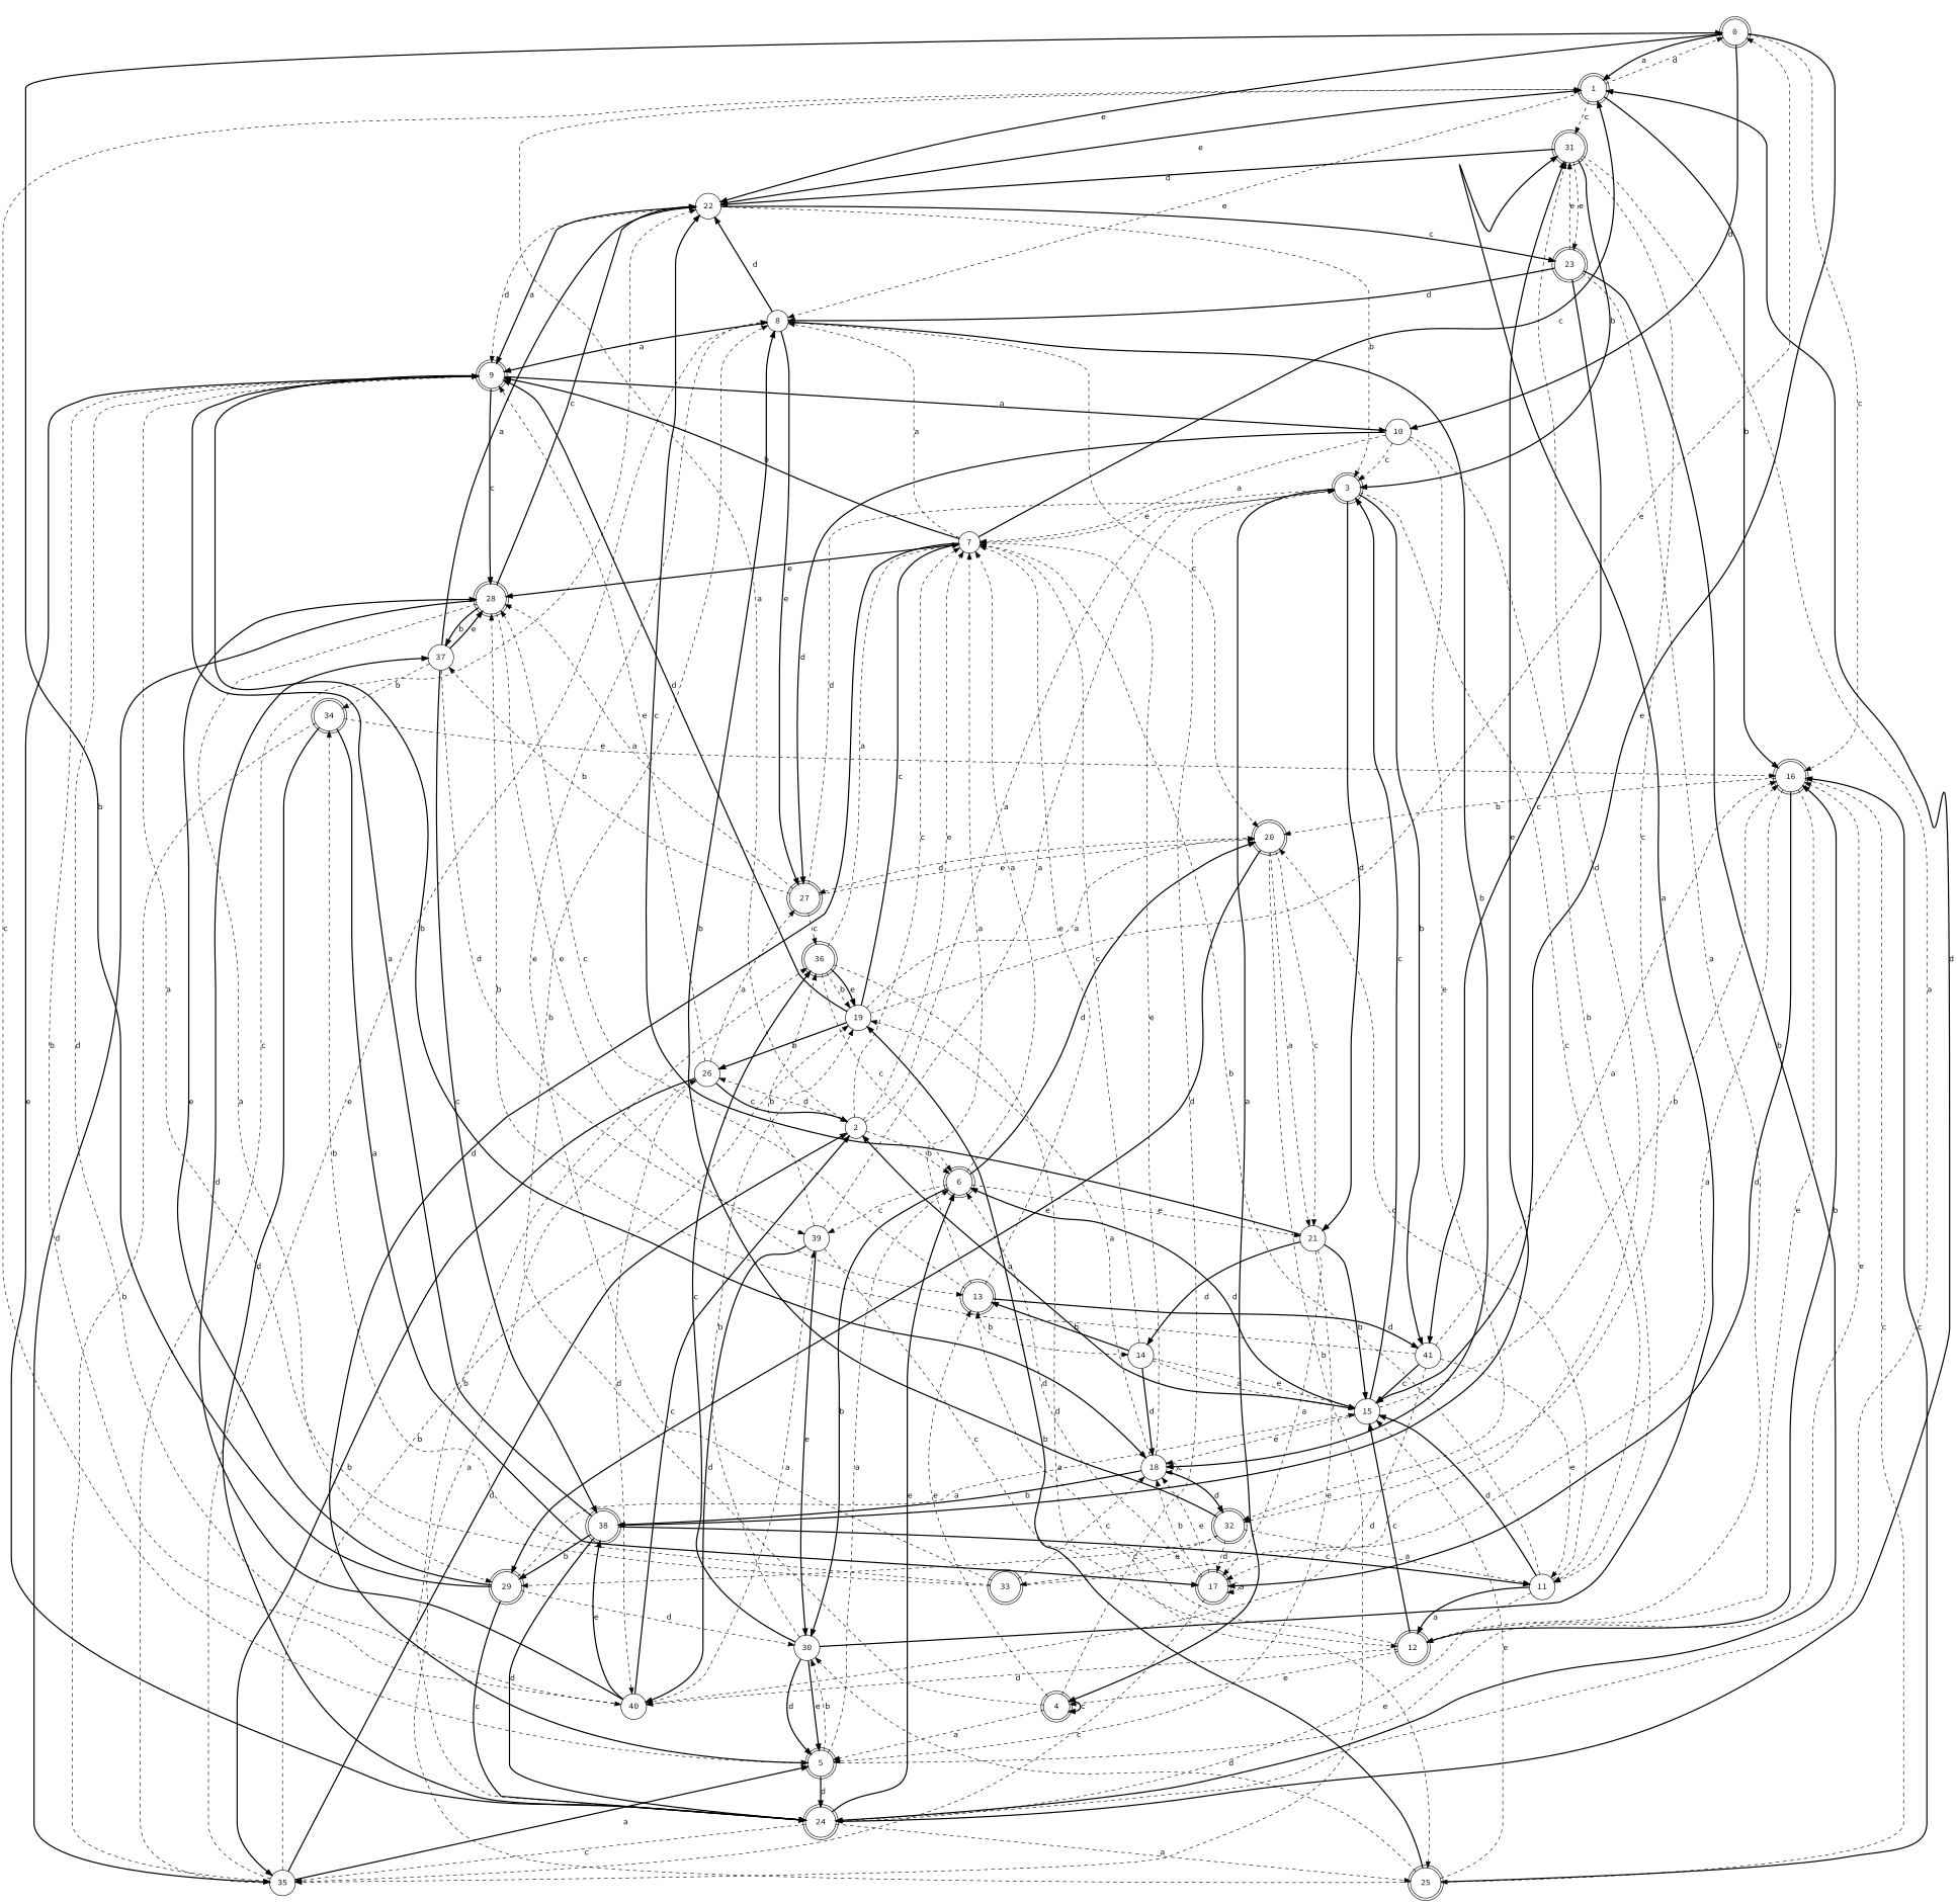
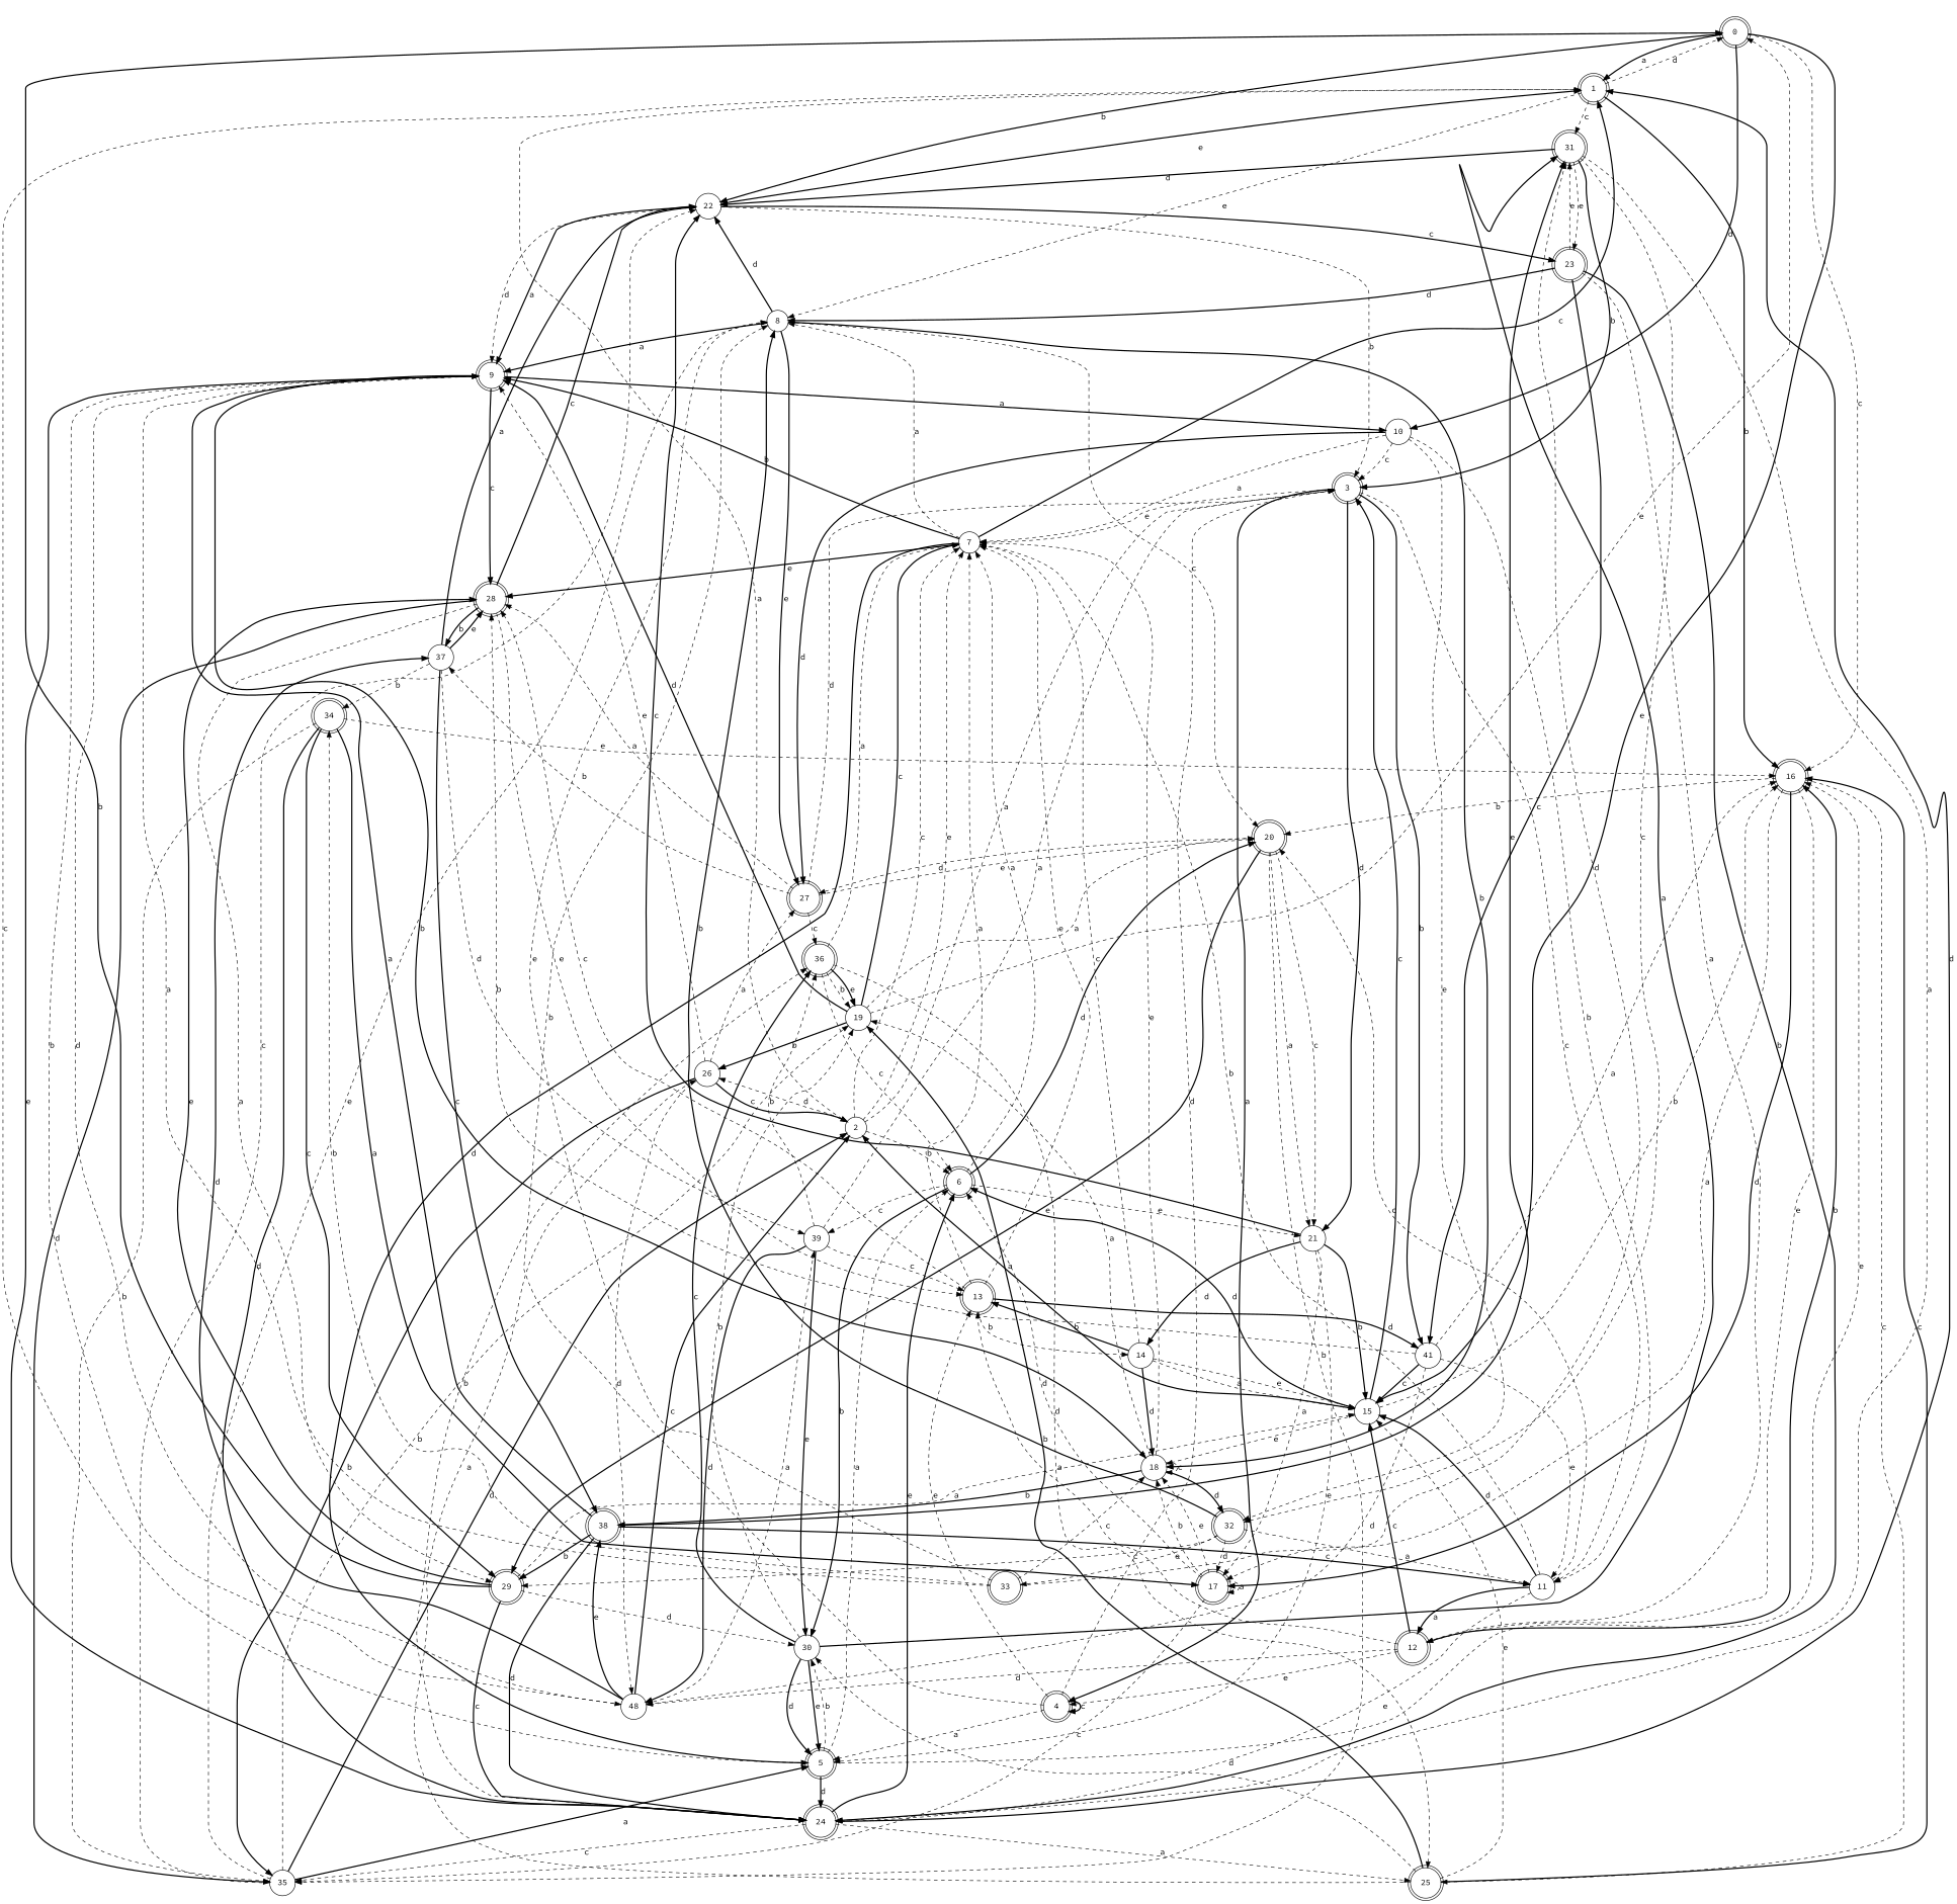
  digraph {
    fontname="Source Code Pro"
    rankdir=TB
    node [color=black fillcolor=white fontname="Source Code Pro" shape=doublecircle style="rounded,filled"]
    edge [fontname="Source Code Pro" style=dashed]
    n1 [label=0]
    n2 [label=1]
    n3 [label=10 shape=circle style=filled]
    n4 [label=15 shape=circle style=filled]
    n5 [label=16]
    n6 [label=22 shape=circle style=filled]
    n7 [label=2 shape=circle style=filled]
    n8 [label=8 shape=circle style=filled]
    n9 [label=31]
    n10 [label=3]
    n11 [label=7 shape=circle style=filled]
    n12 [label=11 shape=circle style=filled]
    n13 [label=27]
    n14 [label=32]
    n15 [label=6]
    n16 [label=18 shape=circle style=filled]
    n17 [label=20]
    n18 [label=12]
    n19 [label=17]
    n20 [label=25]
    n21 [label=9]
    n22 [label=23]
    n23 [label=26 shape=circle style=filled]
    n24 [label=24]
    n25 [label=4]
    n26 [label=21 shape=circle style=filled]
    n27 [label=41 shape=circle style=filled]
    n28 [label=30 shape=circle style=filled]
    n29 [label=39 shape=circle style=filled]
    n30 [label=5]
    n31 [label=28]
    n32 [label=35 shape=circle style=filled]
-   n33 [label=40 shape=circle style=filled]
+   n33 [label=48 shape=circle style=filled]
    n34 [label=13]
    n35 [label=14 shape=circle style=filled]
    n36 [label=36]
    n37 [label=19 shape=circle style=filled]
    n38 [label=29]
    n39 [label=37 shape=circle style=filled]
    n40 [label=38]
    n41 [label=33]
    n42 [label=34]
    n1 -> n2 [label=a style=bold]
    n1 -> n3 [label=d style=bold]
    n1 -> n4 [label=e style=bold]
    n1 -> n5 [label=c]
-   n1 -> n6 [label=e style=bold]
+   n1 -> n6 [label=b style=bold]
    n2 -> n1 [label=d]
    n2 -> n5 [label=b style=bold]
    n2 -> n7 [label=a]
    n2 -> n8 [label=e]
    n2 -> n9 [label=c]
    n3 -> n10 [label=c]
    n3 -> n11 [label=a]
    n3 -> n12 [label=b]
    n3 -> n13 [label=d style=bold]
    n3 -> n14 [label=e]
    n4 -> n5 [label=b]
    n4 -> n7 [label=a style=bold]
    n4 -> n10 [label=c style=bold]
    n4 -> n15 [label=d style=bold]
    n4 -> n16 [label=e]
    n5 -> n17 [label=b]
    n5 -> n18 [label=e]
    n5 -> n19 [label=a]
    n5 -> n19 [label=d style=bold]
    n5 -> n20 [label=c]
    n6 -> n2 [label=e style=bold]
    n6 -> n10 [label=b]
    n6 -> n21 [label=a style=bold]
    n6 -> n21 [label=d]
    n6 -> n22 [label=c style=bold]
    n7 -> n10 [label=a]
    n7 -> n11 [label=c]
    n7 -> n11 [label=e]
    n7 -> n15 [label=b]
    n7 -> n23 [label=d]
    n8 -> n6 [label=d style=bold]
    n8 -> n13 [label=e style=bold]
    n8 -> n16 [label=b style=bold]
    n8 -> n17 [label=c]
    n8 -> n21 [label=a style=bold]
    n9 -> n6 [label=d style=bold]
    n9 -> n10 [label=b style=bold]
    n9 -> n14 [label=c]
    n9 -> n22 [label=e]
    n9 -> n24 [label=a]
    n10 -> n11 [label=e]
    n10 -> n12 [label=c]
    n10 -> n25 [label=a style=bold]
    n10 -> n26 [label=d style=bold]
    n10 -> n27 [label=b style=bold]
    n11 -> n2 [label=c style=bold]
    n11 -> n8 [label=a]
    n11 -> n21 [label=b style=bold]
    n11 -> n30 [label=d style=bold]
    n11 -> n31 [label=e style=bold]
    n12 -> n4 [label=d style=bold]
    n12 -> n11 [label=b]
    n12 -> n17 [label=c]
    n12 -> n18 [label=a style=bold]
    n12 -> n24 [label=e]
    n13 -> n10 [label=d]
    n13 -> n17 [label=e]
    n13 -> n31 [label=a]
    n13 -> n36 [label=c]
    n13 -> n39 [label=b]
    n14 -> n8 [label=b style=bold]
    n14 -> n12 [label=a]
    n14 -> n19 [label=d]
    n14 -> n38 [label=c]
    n14 -> n41 [label=e]
    n15 -> n11 [label=a]
    n15 -> n17 [label=d style=bold]
    n15 -> n26 [label=e]
    n15 -> n28 [label=b style=bold]
    n15 -> n29 [label=c]
    n16 -> n11 [label=e]
    n16 -> n14 [label=d style=bold]
    n16 -> n16 [label=c]
    n16 -> n37 [label=a]
    n16 -> n40 [label=b style=bold]
    n17 -> n13 [label=d]
    n17 -> n26 [label=a]
    n17 -> n26 [label=c]
    n17 -> n32 [label=b]
    n17 -> n38 [label=e style=bold]
    n18 -> n4 [label=c style=bold]
    n18 -> n5 [label=b style=bold]
    n18 -> n25 [label=e]
    n18 -> n33 [label=d]
    n18 -> n34 [label=a]
    n19 -> n15 [label=d]
    n19 -> n16 [label=b]
    n19 -> n16 [label=e]
    n19 -> n19 [label=a]
    n19 -> n32 [label=c]
    n20 -> n4 [label=e]
    n20 -> n5 [label=c style=bold]
    n20 -> n23 [label=a]
    n20 -> n28 [label=d]
    n20 -> n37 [label=b style=bold]
    n21 -> n3 [label=a style=bold]
    n21 -> n16 [label=b style=bold]
    n21 -> n24 [label=e style=bold]
    n21 -> n31 [label=c style=bold]
    n21 -> n33 [label=d]
    n22 -> n8 [label=d style=bold]
    n22 -> n9 [label=e]
    n22 -> n18 [label=a]
    n22 -> n24 [label=b style=bold]
    n22 -> n27 [label=c style=bold]
    n23 -> n7 [label=c style=bold]
    n23 -> n13 [label=a]
    n23 -> n21 [label=e]
    n23 -> n32 [label=b style=bold]
    n23 -> n33 [label=d]
    n24 -> n2 [label=d style=bold]
    n24 -> n15 [label=e style=bold]
    n24 -> n20 [label=a]
    n24 -> n32 [label=c]
    n24 -> n36 [label=b]
    n25 -> n8 [label=b]
    n25 -> n10 [label=d]
    n25 -> n25 [label=c style=bold]
    n25 -> n30 [label=a]
    n25 -> n34 [label=e]
    n26 -> n4 [label=b style=bold]
    n26 -> n6 [label=c style=bold]
    n26 -> n19 [label=a]
    n26 -> n30 [label=e]
    n26 -> n35 [label=d style=bold]
    n27 -> n4 [label=c style=bold]
    n27 -> n5 [label=a]
    n27 -> n12 [label=e]
    n27 -> n31 [label=b]
    n27 -> n33 [label=d]
    n28 -> n9 [label=a style=bold]
    n28 -> n30 [label=d style=bold]
    n28 -> n30 [label=e style=bold]
    n28 -> n36 [label=c style=bold]
    n28 -> n37 [label=b]
    n29 -> n10 [label=a]
-   n29 -> n18 [label=c]
+   n29 -> n34 [label=c]
    n29 -> n28 [label=e style=bold]
    n29 -> n33 [label=d style=bold]
    n29 -> n36 [label=b]
    n30 -> n2 [label=c]
    n30 -> n5 [label=e]
    n30 -> n15 [label=a]
    n30 -> n24 [label=d style=bold]
    n30 -> n28 [label=b]
    n31 -> n6 [label=c style=bold]
    n31 -> n32 [label=d style=bold]
    n31 -> n34 [label=e]
    n31 -> n38 [label=a]
    n31 -> n39 [label=b style=bold]
    n32 -> n6 [label=c]
    n32 -> n7 [label=d style=bold]
    n32 -> n8 [label=e]
    n32 -> n30 [label=a style=bold]
    n32 -> n37 [label=b]
    n33 -> n7 [label=c style=bold]
    n33 -> n21 [label=b]
    n33 -> n29 [label=a]
    n33 -> n39 [label=d style=bold]
    n33 -> n40 [label=e style=bold]
    n34 -> n11 [label=a]
    n34 -> n11 [label=e]
    n34 -> n27 [label=d style=bold]
    n34 -> n31 [label=c]
    n34 -> n35 [label=b]
    n35 -> n4 [label=a]
    n35 -> n4 [label=e]
    n35 -> n11 [label=c]
    n35 -> n16 [label=d style=bold]
    n35 -> n34 [label=b style=bold]
    n36 -> n11 [label=a]
    n36 -> n15 [label=c]
    n36 -> n20 [label=d]
    n36 -> n37 [label=b]
    n36 -> n37 [label=e style=bold]
    n37 -> n1 [label=e]
    n37 -> n11 [label=c style=bold]
    n37 -> n17 [label=a]
    n37 -> n21 [label=d style=bold]
    n37 -> n23 [label=b style=bold]
    n38 -> n1 [label=b style=bold]
    n38 -> n4 [label=a]
    n38 -> n24 [label=c style=bold]
    n38 -> n28 [label=d]
    n38 -> n31 [label=e style=bold]
    n39 -> n6 [label=a style=bold]
    n39 -> n29 [label=d]
    n39 -> n31 [label=e style=bold]
    n39 -> n40 [label=c style=bold]
    n39 -> n42 [label=b]
    n40 -> n9 [label=e style=bold]
    n40 -> n12 [label=c style=bold]
    n40 -> n21 [label=a style=bold]
    n40 -> n24 [label=d style=bold]
    n40 -> n38 [label=b style=bold]
    n41 -> n8 [label=e]
    n41 -> n9 [label=d]
    n41 -> n16 [label=c]
    n41 -> n21 [label=a]
    n41 -> n42 [label=b]
    n42 -> n5 [label=e]
    n42 -> n19 [label=a style=bold]
    n42 -> n24 [label=d style=bold]
    n42 -> n32 [label=b]
+   n42 -> n38 [label=c style=bold]
  }
